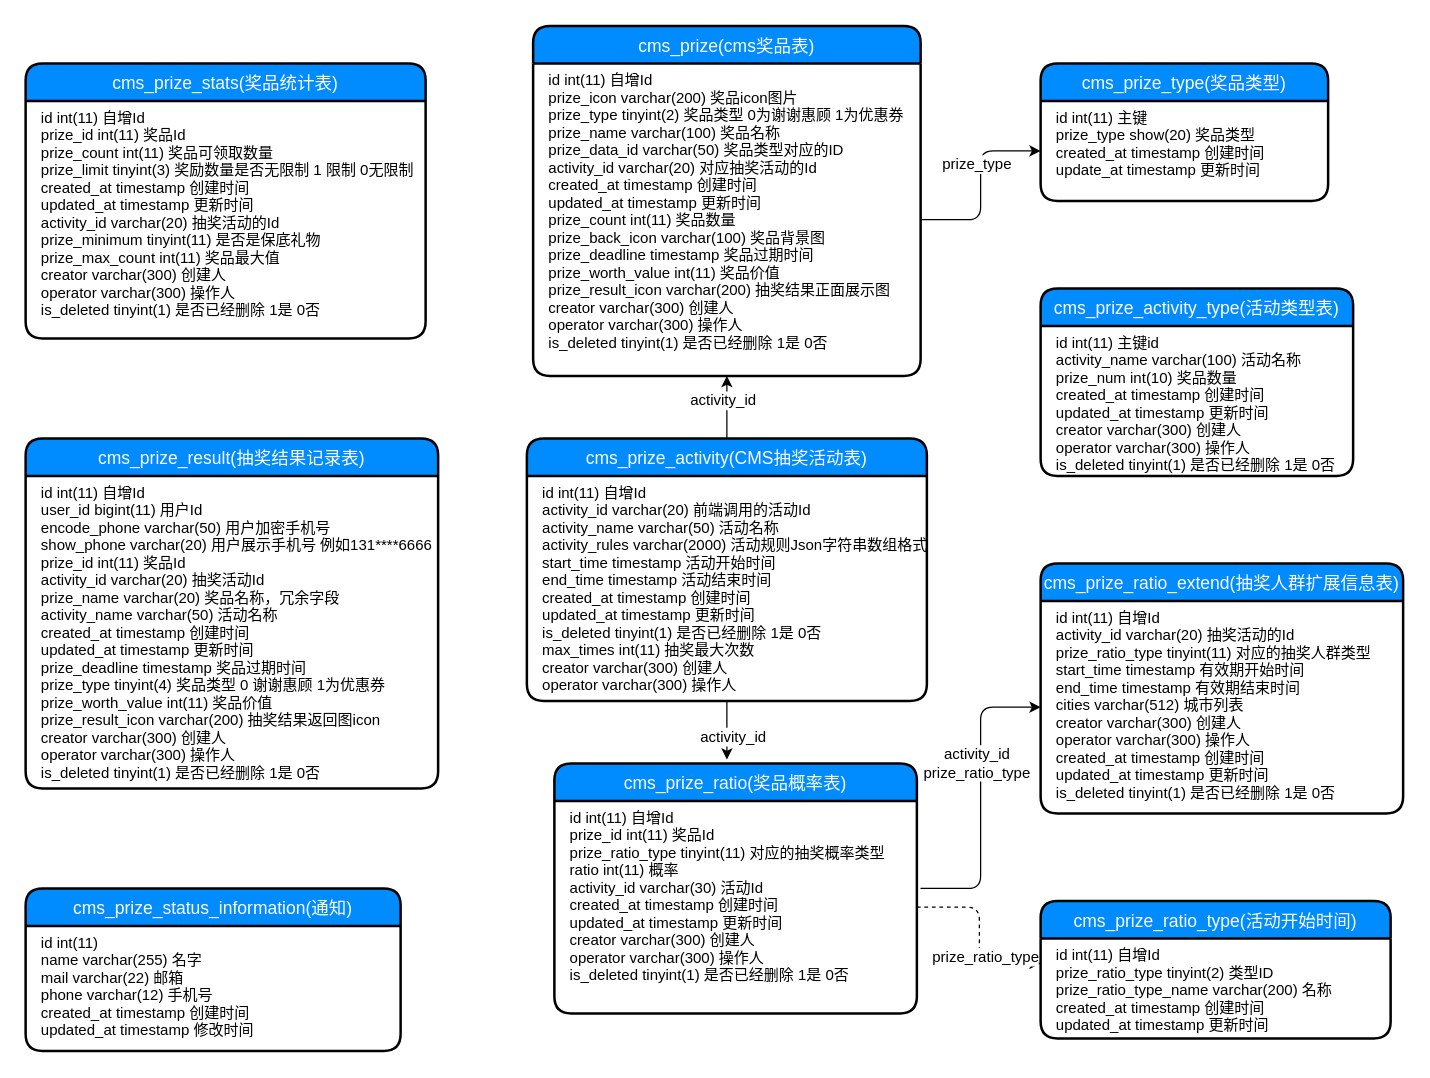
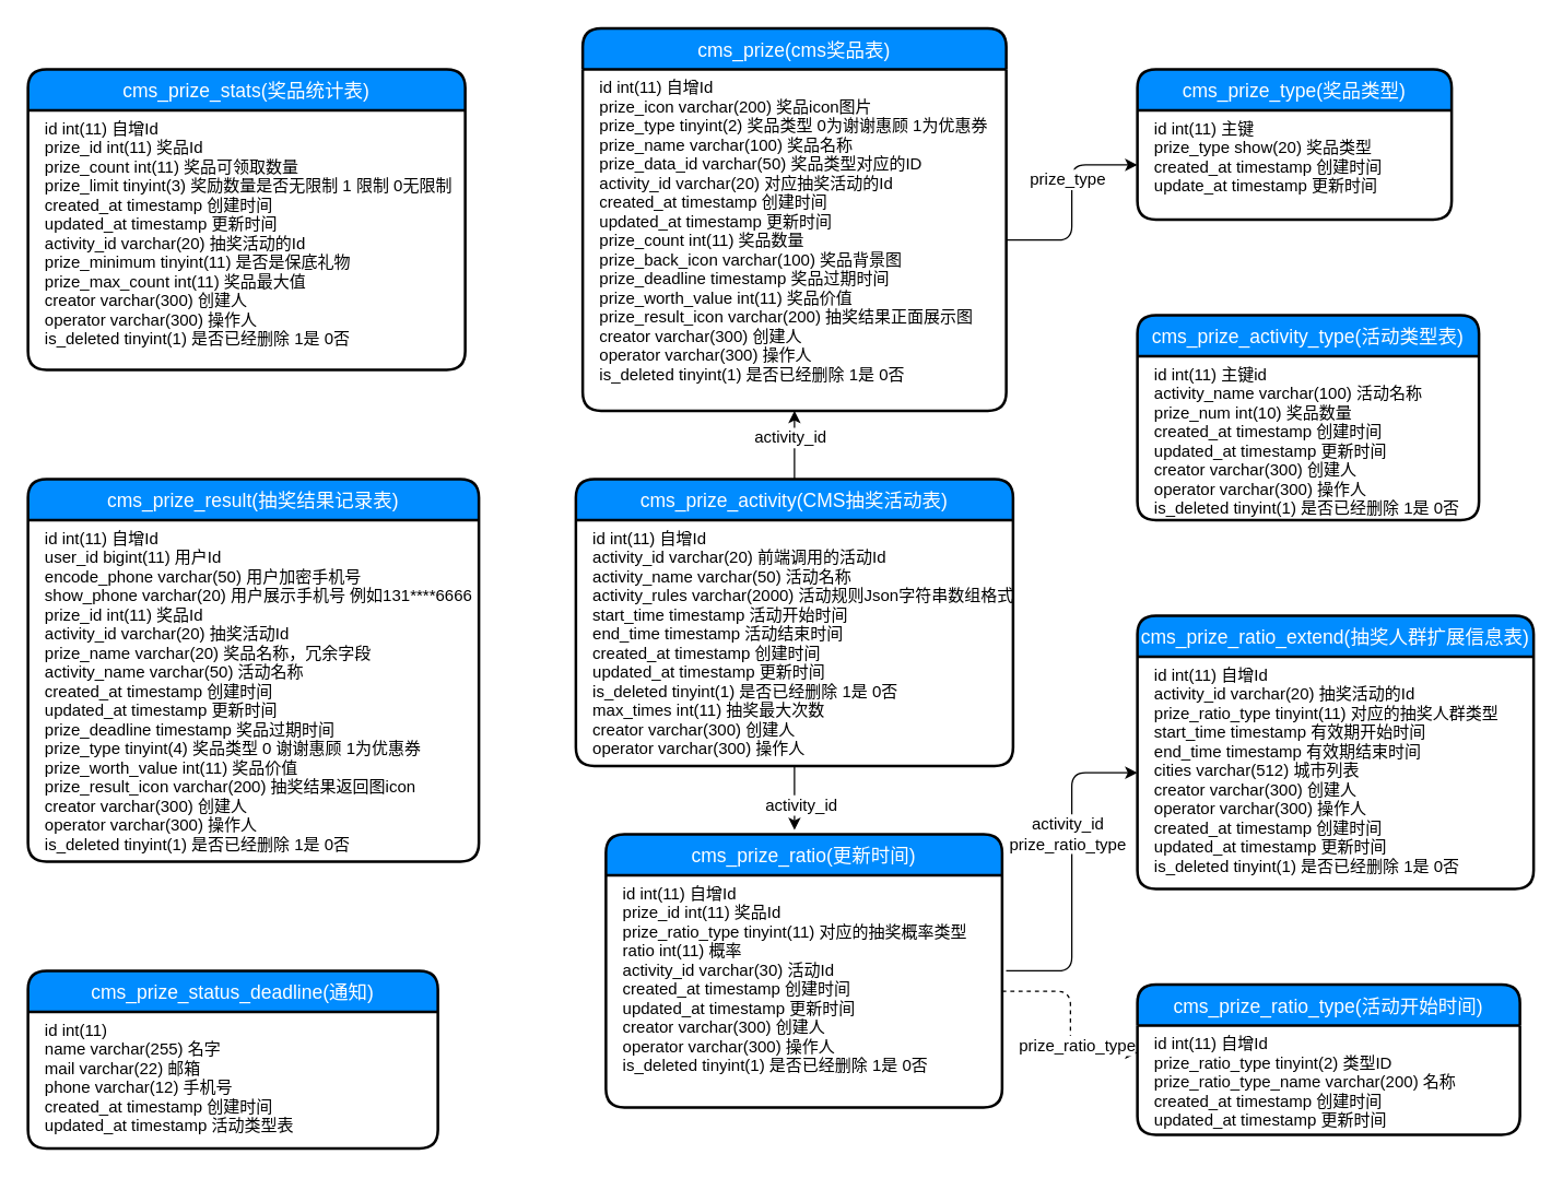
  <mxCell id="0" />
  <mxCell id="1" parent="0" />
  <mxCell id="2" value="cms_prize(cms奖品表)" style="swimlane;childLayout=stackLayout;horizontal=1;startSize=30;horizontalStack=0;fillColor=#008cff;fontColor=#FFFFFF;rounded=1;fontSize=14;fontStyle=0;strokeWidth=2;resizeParent=0;resizeLast=1;shadow=0;dashed=0;align=center;" vertex="1" parent="1"><mxGeometry x="426" y="20" width="310" height="280" as="geometry" /></mxCell>
  <mxCell id="3" value="  id int(11) 自增Id&#10;  prize_icon varchar(200) 奖品icon图片&#10;  prize_type tinyint(2) 奖品类型 0为谢谢惠顾 1为优惠券&#10;  prize_name varchar(100) 奖品名称&#10;  prize_data_id varchar(50) 奖品类型对应的ID&#10;  activity_id varchar(20) 对应抽奖活动的Id&#10;  created_at timestamp 创建时间&#10;  updated_at timestamp 更新时间&#10;  prize_count int(11) 奖品数量&#10;  prize_back_icon varchar(100) 奖品背景图&#10;  prize_deadline timestamp 奖品过期时间&#10;  prize_worth_value int(11) 奖品价值&#10;  prize_result_icon varchar(200) 抽奖结果正面展示图&#10;  creator varchar(300) 创建人&#10;  operator varchar(300) 操作人&#10;  is_deleted tinyint(1) 是否已经删除 1是 0否" style="align=left;strokeColor=none;fillColor=none;spacingLeft=4;fontSize=12;verticalAlign=top;resizable=0;rotatable=0;part=1;" vertex="1" parent="2"><mxGeometry y="30" width="310" height="250" as="geometry" /></mxCell>
- <mxCell id="4" value="cms_prize_ratio(奖品概率表)" style="swimlane;childLayout=stackLayout;horizontal=1;startSize=30;horizontalStack=0;fillColor=#008cff;fontColor=#FFFFFF;rounded=1;fontSize=14;fontStyle=0;strokeWidth=2;resizeParent=0;resizeLast=1;shadow=0;dashed=0;align=center;" vertex="1" parent="1"><mxGeometry x="443" y="610" width="290" height="200" as="geometry" /></mxCell>
+ <mxCell id="4" value="cms_prize_ratio(更新时间)" style="swimlane;childLayout=stackLayout;horizontal=1;startSize=30;horizontalStack=0;fillColor=#008cff;fontColor=#FFFFFF;rounded=1;fontSize=14;fontStyle=0;strokeWidth=2;resizeParent=0;resizeLast=1;shadow=0;dashed=0;align=center;" vertex="1" parent="1"><mxGeometry x="443" y="610" width="290" height="200" as="geometry" /></mxCell>
  <mxCell id="5" value="  id int(11) 自增Id&#10;  prize_id int(11) 奖品Id&#10;  prize_ratio_type tinyint(11) 对应的抽奖概率类型&#10;  ratio int(11) 概率&#10;  activity_id varchar(30) 活动Id&#10;  created_at timestamp 创建时间&#10;  updated_at timestamp 更新时间&#10;  creator varchar(300) 创建人&#10;  operator varchar(300) 操作人&#10;  is_deleted tinyint(1) 是否已经删除 1是 0否" style="align=left;strokeColor=none;fillColor=none;spacingLeft=4;fontSize=12;verticalAlign=top;resizable=0;rotatable=0;part=1;" vertex="1" parent="4"><mxGeometry y="30" width="290" height="170" as="geometry" /></mxCell>
  <mxCell id="6" value="cms_prize_stats(奖品统计表)" style="swimlane;childLayout=stackLayout;horizontal=1;startSize=30;horizontalStack=0;fillColor=#008cff;fontColor=#FFFFFF;rounded=1;fontSize=14;fontStyle=0;strokeWidth=2;resizeParent=0;resizeLast=1;shadow=0;dashed=0;align=center;" vertex="1" parent="1"><mxGeometry x="20" y="50" width="320" height="220" as="geometry" /></mxCell>
  <mxCell id="7" value="  id int(11) 自增Id&#10;  prize_id int(11) 奖品Id&#10;  prize_count int(11) 奖品可领取数量&#10;  prize_limit tinyint(3) 奖励数量是否无限制 1 限制 0无限制&#10;  created_at timestamp 创建时间&#10;  updated_at timestamp 更新时间&#10;  activity_id varchar(20) 抽奖活动的Id&#10;  prize_minimum tinyint(11) 是否是保底礼物&#10;  prize_max_count int(11) 奖品最大值&#10;  creator varchar(300) 创建人&#10;  operator varchar(300) 操作人&#10;  is_deleted tinyint(1) 是否已经删除 1是 0否" style="align=left;strokeColor=none;fillColor=none;spacingLeft=4;fontSize=12;verticalAlign=top;resizable=0;rotatable=0;part=1;" vertex="1" parent="6"><mxGeometry y="30" width="320" height="190" as="geometry" /></mxCell>
  <mxCell id="8" value="cms_prize_result(抽奖结果记录表)" style="swimlane;childLayout=stackLayout;horizontal=1;startSize=30;horizontalStack=0;fillColor=#008cff;fontColor=#FFFFFF;rounded=1;fontSize=14;fontStyle=0;strokeWidth=2;resizeParent=0;resizeLast=1;shadow=0;dashed=0;align=center;" vertex="1" parent="1"><mxGeometry x="20" y="350" width="330" height="280" as="geometry" /></mxCell>
  <mxCell id="9" value="  id int(11) 自增Id &#10;  user_id bigint(11) 用户Id &#10;  encode_phone varchar(50) 用户加密手机号 &#10;  show_phone varchar(20) 用户展示手机号 例如131****6666 &#10;  prize_id int(11) 奖品Id &#10;  activity_id varchar(20) 抽奖活动Id &#10;  prize_name varchar(20) 奖品名称，冗余字段 &#10;  activity_name varchar(50) 活动名称 &#10;  created_at timestamp 创建时间 &#10;  updated_at timestamp 更新时间 &#10;  prize_deadline timestamp 奖品过期时间 &#10;  prize_type tinyint(4) 奖品类型 0 谢谢惠顾 1为优惠券 &#10;  prize_worth_value int(11) 奖品价值 &#10;  prize_result_icon varchar(200) 抽奖结果返回图icon &#10;  creator varchar(300) 创建人 &#10;  operator varchar(300) 操作人 &#10;  is_deleted tinyint(1) 是否已经删除 1是 0否" style="align=left;strokeColor=none;fillColor=none;spacingLeft=4;fontSize=12;verticalAlign=top;resizable=0;rotatable=0;part=1;" vertex="1" parent="8"><mxGeometry y="30" width="330" height="250" as="geometry" /></mxCell>
  <mxCell id="10" value="cms_prize_activity(CMS抽奖活动表)" style="swimlane;childLayout=stackLayout;horizontal=1;startSize=30;horizontalStack=0;fillColor=#008cff;fontColor=#FFFFFF;rounded=1;fontSize=14;fontStyle=0;strokeWidth=2;resizeParent=0;resizeLast=1;shadow=0;dashed=0;align=center;" vertex="1" parent="1"><mxGeometry x="421" y="350" width="320" height="210" as="geometry" /></mxCell>
  <mxCell id="11" value="  id int(11) 自增Id&#10;  activity_id varchar(20) 前端调用的活动Id&#10;  activity_name varchar(50) 活动名称&#10;  activity_rules varchar(2000) 活动规则Json字符串数组格式&#10;  start_time timestamp 活动开始时间&#10;  end_time timestamp 活动结束时间&#10;  created_at timestamp 创建时间&#10;  updated_at timestamp 更新时间&#10;  is_deleted tinyint(1) 是否已经删除 1是 0否&#10;  max_times int(11) 抽奖最大次数&#10;  creator varchar(300) 创建人&#10;  operator varchar(300) 操作人" style="align=left;strokeColor=none;fillColor=none;spacingLeft=4;fontSize=12;verticalAlign=top;resizable=0;rotatable=0;part=1;" vertex="1" parent="10"><mxGeometry y="30" width="320" height="180" as="geometry" /></mxCell>
  <mxCell id="12" value="cms_prize_activity_type(活动类型表)" style="swimlane;childLayout=stackLayout;horizontal=1;startSize=30;horizontalStack=0;fillColor=#008cff;fontColor=#FFFFFF;rounded=1;fontSize=14;fontStyle=0;strokeWidth=2;resizeParent=0;resizeLast=1;shadow=0;dashed=0;align=center;" vertex="1" parent="1"><mxGeometry x="832" y="230" width="250" height="150" as="geometry" /></mxCell>
  <mxCell id="13" value="  id int(11) 主键id&#10;  activity_name varchar(100) 活动名称&#10;  prize_num int(10) 奖品数量&#10;  created_at timestamp 创建时间&#10;  updated_at timestamp 更新时间&#10;  creator varchar(300) 创建人&#10;  operator varchar(300) 操作人&#10;  is_deleted tinyint(1) 是否已经删除 1是 0否" style="align=left;strokeColor=none;fillColor=none;spacingLeft=4;fontSize=12;verticalAlign=top;resizable=0;rotatable=0;part=1;" vertex="1" parent="12"><mxGeometry y="30" width="250" height="120" as="geometry" /></mxCell>
  <mxCell id="14" value="cms_prize_ratio_extend(抽奖人群扩展信息表)" style="swimlane;childLayout=stackLayout;horizontal=1;startSize=30;horizontalStack=0;fillColor=#008cff;fontColor=#FFFFFF;rounded=1;fontSize=14;fontStyle=0;strokeWidth=2;resizeParent=0;resizeLast=1;shadow=0;dashed=0;align=center;" vertex="1" parent="1"><mxGeometry x="832" y="450" width="290" height="200" as="geometry" /></mxCell>
  <mxCell id="15" value="  id int(11) 自增Id&#10;  activity_id varchar(20) 抽奖活动的Id&#10;  prize_ratio_type tinyint(11) 对应的抽奖人群类型&#10;  start_time timestamp 有效期开始时间&#10;  end_time timestamp 有效期结束时间&#10;  cities varchar(512) 城市列表&#10;  creator varchar(300) 创建人&#10;  operator varchar(300) 操作人&#10;  created_at timestamp 创建时间&#10;  updated_at timestamp 更新时间&#10;  is_deleted tinyint(1) 是否已经删除 1是 0否" style="align=left;strokeColor=none;fillColor=none;spacingLeft=4;fontSize=12;verticalAlign=top;resizable=0;rotatable=0;part=1;" vertex="1" parent="14"><mxGeometry y="30" width="290" height="170" as="geometry" /></mxCell>
  <mxCell id="16" value="cms_prize_ratio_type(活动开始时间)" style="swimlane;childLayout=stackLayout;horizontal=1;startSize=30;horizontalStack=0;fillColor=#008cff;fontColor=#FFFFFF;rounded=1;fontSize=14;fontStyle=0;strokeWidth=2;resizeParent=0;resizeLast=1;shadow=0;dashed=0;align=center;" vertex="1" parent="1"><mxGeometry x="832" y="720" width="280" height="110" as="geometry" /></mxCell>
  <mxCell id="17" value="  id int(11) 自增Id&#10;  prize_ratio_type tinyint(2) 类型ID&#10;  prize_ratio_type_name varchar(200) 名称&#10;  created_at timestamp 创建时间&#10;  updated_at timestamp 更新时间" style="align=left;strokeColor=none;fillColor=none;spacingLeft=4;fontSize=12;verticalAlign=top;resizable=0;rotatable=0;part=1;" vertex="1" parent="16"><mxGeometry y="30" width="280" height="80" as="geometry" /></mxCell>
- <mxCell id="18" value="cms_prize_status_information(通知)" style="swimlane;childLayout=stackLayout;horizontal=1;startSize=30;horizontalStack=0;fillColor=#008cff;fontColor=#FFFFFF;rounded=1;fontSize=14;fontStyle=0;strokeWidth=2;resizeParent=0;resizeLast=1;shadow=0;dashed=0;align=center;" vertex="1" parent="1"><mxGeometry x="20" y="710" width="300" height="130" as="geometry" /></mxCell>
- <mxCell id="19" value="  id int(11)&#10;  name varchar(255) 名字&#10;  mail varchar(22) 邮箱&#10;  phone varchar(12) 手机号&#10;  created_at timestamp 创建时间&#10;  updated_at timestamp 修改时间" style="align=left;strokeColor=none;fillColor=none;spacingLeft=4;fontSize=12;verticalAlign=top;resizable=0;rotatable=0;part=1;" vertex="1" parent="18"><mxGeometry y="30" width="300" height="100" as="geometry" /></mxCell>
+ <mxCell id="18" value="cms_prize_status_deadline(通知)" style="swimlane;childLayout=stackLayout;horizontal=1;startSize=30;horizontalStack=0;fillColor=#008cff;fontColor=#FFFFFF;rounded=1;fontSize=14;fontStyle=0;strokeWidth=2;resizeParent=0;resizeLast=1;shadow=0;dashed=0;align=center;" vertex="1" parent="1"><mxGeometry x="20" y="710" width="300" height="130" as="geometry" /></mxCell>
+ <mxCell id="19" value="  id int(11)&#10;  name varchar(255) 名字&#10;  mail varchar(22) 邮箱&#10;  phone varchar(12) 手机号&#10;  created_at timestamp 创建时间&#10;  updated_at timestamp 活动类型表" style="align=left;strokeColor=none;fillColor=none;spacingLeft=4;fontSize=12;verticalAlign=top;resizable=0;rotatable=0;part=1;" vertex="1" parent="18"><mxGeometry y="30" width="300" height="100" as="geometry" /></mxCell>
  <mxCell id="20" value="cms_prize_type(奖品类型)" style="swimlane;childLayout=stackLayout;horizontal=1;startSize=30;horizontalStack=0;fillColor=#008cff;fontColor=#FFFFFF;rounded=1;fontSize=14;fontStyle=0;strokeWidth=2;resizeParent=0;resizeLast=1;shadow=0;dashed=0;align=center;" vertex="1" parent="1"><mxGeometry x="832" y="50" width="230" height="110" as="geometry" /></mxCell>
  <mxCell id="21" value="  id int(11) 主键&#10;  prize_type show(20) 奖品类型&#10;  created_at timestamp 创建时间&#10;  update_at timestamp 更新时间" style="align=left;strokeColor=none;fillColor=none;spacingLeft=4;fontSize=12;verticalAlign=top;resizable=0;rotatable=0;part=1;" vertex="1" parent="20"><mxGeometry y="30" width="230" height="80" as="geometry" /></mxCell>
  <mxCell id="22" value="" style="edgeStyle=elbowEdgeStyle;elbow=horizontal;endArrow=classic;html=1;entryX=0;entryY=0.5;entryDx=0;entryDy=0;exitX=1;exitY=0.5;exitDx=0;exitDy=0;" edge="1" parent="1" source="3" target="21"><mxGeometry width="50" height="50" relative="1" as="geometry"><mxPoint x="780" y="280" as="sourcePoint" /><mxPoint x="830" y="230" as="targetPoint" /></mxGeometry></mxCell>
  <mxCell id="23" value="prize_type" style="text;html=1;resizable=0;points=[];align=center;verticalAlign=middle;labelBackgroundColor=#ffffff;" vertex="1" connectable="0" parent="22"><mxGeometry x="0.234" y="4" relative="1" as="geometry"><mxPoint as="offset" /></mxGeometry></mxCell>
  <mxCell id="24" value="" style="edgeStyle=elbowEdgeStyle;elbow=horizontal;endArrow=classic;html=1;exitX=1.01;exitY=0.412;exitDx=0;exitDy=0;exitPerimeter=0;" edge="1" parent="1" source="5" target="15"><mxGeometry width="50" height="50" relative="1" as="geometry"><mxPoint x="741" y="216" as="sourcePoint" /><mxPoint x="843" y="130" as="targetPoint" /></mxGeometry></mxCell>
  <mxCell id="25" value="activity_id&lt;br&gt;prize_ratio_type" style="text;html=1;resizable=0;points=[];align=center;verticalAlign=middle;labelBackgroundColor=#ffffff;" vertex="1" connectable="0" parent="24"><mxGeometry x="0.234" y="4" relative="1" as="geometry"><mxPoint as="offset" /></mxGeometry></mxCell>
  <mxCell id="26" value="" style="edgeStyle=elbowEdgeStyle;elbow=horizontal;endArrow=classic;html=1;entryX=0;entryY=0.25;entryDx=0;entryDy=0;exitX=1;exitY=0.5;exitDx=0;exitDy=0;dashed=1;" edge="1" parent="1" source="5" target="17"><mxGeometry width="50" height="50" relative="1" as="geometry"><mxPoint x="751" y="226" as="sourcePoint" /><mxPoint x="853" y="140" as="targetPoint" /></mxGeometry></mxCell>
  <mxCell id="27" value="prize_ratio_type" style="text;html=1;resizable=0;points=[];align=center;verticalAlign=middle;labelBackgroundColor=#ffffff;" vertex="1" connectable="0" parent="26"><mxGeometry x="0.234" y="4" relative="1" as="geometry"><mxPoint as="offset" /></mxGeometry></mxCell>
  <mxCell id="28" value="" style="edgeStyle=elbowEdgeStyle;elbow=vertical;endArrow=classic;html=1;entryX=0.5;entryY=1;entryDx=0;entryDy=0;exitX=0.5;exitY=0;exitDx=0;exitDy=0;" edge="1" parent="1" source="10" target="3"><mxGeometry width="50" height="50" relative="1" as="geometry"><mxPoint x="761" y="236" as="sourcePoint" /><mxPoint x="863" y="150" as="targetPoint" /></mxGeometry></mxCell>
  <mxCell id="29" value="activity_id" style="text;html=1;resizable=0;points=[];align=center;verticalAlign=middle;labelBackgroundColor=#ffffff;" vertex="1" connectable="0" parent="28"><mxGeometry x="0.234" y="4" relative="1" as="geometry"><mxPoint as="offset" /></mxGeometry></mxCell>
  <mxCell id="30" value="" style="edgeStyle=elbowEdgeStyle;elbow=vertical;endArrow=classic;html=1;exitX=0.5;exitY=1;exitDx=0;exitDy=0;entryX=0.476;entryY=-0.015;entryDx=0;entryDy=0;entryPerimeter=0;" edge="1" parent="1" source="11" target="4"><mxGeometry width="50" height="50" relative="1" as="geometry"><mxPoint x="771" y="246" as="sourcePoint" /><mxPoint x="560" y="570" as="targetPoint" /></mxGeometry></mxCell>
  <mxCell id="31" value="activity_id" style="text;html=1;resizable=0;points=[];align=center;verticalAlign=middle;labelBackgroundColor=#ffffff;" vertex="1" connectable="0" parent="30"><mxGeometry x="0.234" y="4" relative="1" as="geometry"><mxPoint as="offset" /></mxGeometry></mxCell>
